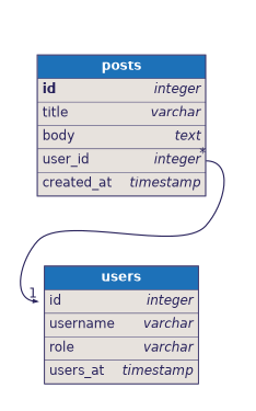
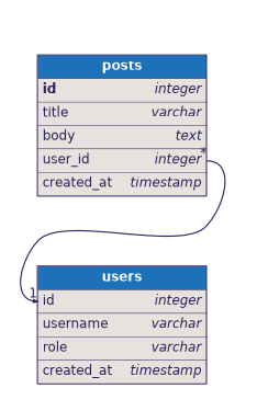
  digraph {
    fontcolor="#29235c"
    fontname=helvetica
    fontsize=32
    rankdir=TB
    node [fontcolor="#29235c" fontname=helvetica fontsize=32 margin=0 penwidth=0]
    edge [fontcolor="#29235c" fontname=helvetica fontsize=32]
-   n1 [label=<<TABLE BORDER="2" COLOR="#29235c" CELLBORDER="1" CELLSPACING="0" CELLPADDING="10" >       <TR><TD PORT="f0" BGCOLOR="#1d71b8"><font color="#ffffff"><B>       users       </B></font></TD></TR> <TR><TD ALIGN="left" PORT="f1" BGCOLOR="#e7e2dd">       <TABLE CELLPADDING="0" CELLSPACING="0" BORDER="0">         <TR>           <TD ALIGN="LEFT">id<FONT>    </FONT></TD>           <TD ALIGN="RIGHT"><font><i>integer</i></font></TD>         </TR>       </TABLE>     </TD></TR> <TR><TD ALIGN="left" PORT="f2" BGCOLOR="#e7e2dd">       <TABLE CELLPADDING="0" CELLSPACING="0" BORDER="0">         <TR>           <TD ALIGN="LEFT">username<FONT>    </FONT></TD>           <TD ALIGN="RIGHT"><font><i>varchar</i></font></TD>         </TR>       </TABLE>     </TD></TR> <TR><TD ALIGN="left" PORT="f3" BGCOLOR="#e7e2dd">       <TABLE CELLPADDING="0" CELLSPACING="0" BORDER="0">         <TR>           <TD ALIGN="LEFT">role<FONT>    </FONT></TD>           <TD ALIGN="RIGHT"><font><i>varchar</i></font></TD>         </TR>       </TABLE>     </TD></TR> <TR><TD ALIGN="left" PORT="f4" BGCOLOR="#e7e2dd">       <TABLE CELLPADDING="0" CELLSPACING="0" BORDER="0">         <TR>           <TD ALIGN="LEFT">users_at<FONT>    </FONT></TD>           <TD ALIGN="RIGHT"><font><i>timestamp</i></font></TD>         </TR>       </TABLE>     </TD></TR>     </TABLE>>]
+   n1 [label=<<TABLE BORDER="2" COLOR="#29235c" CELLBORDER="1" CELLSPACING="0" CELLPADDING="10" >       <TR><TD PORT="f0" BGCOLOR="#1d71b8"><font color="#ffffff"><B>       users       </B></font></TD></TR> <TR><TD ALIGN="left" PORT="f1" BGCOLOR="#e7e2dd">       <TABLE CELLPADDING="0" CELLSPACING="0" BORDER="0">         <TR>           <TD ALIGN="LEFT">id<FONT>    </FONT></TD>           <TD ALIGN="RIGHT"><font><i>integer</i></font></TD>         </TR>       </TABLE>     </TD></TR> <TR><TD ALIGN="left" PORT="f2" BGCOLOR="#e7e2dd">       <TABLE CELLPADDING="0" CELLSPACING="0" BORDER="0">         <TR>           <TD ALIGN="LEFT">username<FONT>    </FONT></TD>           <TD ALIGN="RIGHT"><font><i>varchar</i></font></TD>         </TR>       </TABLE>     </TD></TR> <TR><TD ALIGN="left" PORT="f3" BGCOLOR="#e7e2dd">       <TABLE CELLPADDING="0" CELLSPACING="0" BORDER="0">         <TR>           <TD ALIGN="LEFT">role<FONT>    </FONT></TD>           <TD ALIGN="RIGHT"><font><i>varchar</i></font></TD>         </TR>       </TABLE>     </TD></TR> <TR><TD ALIGN="left" PORT="f4" BGCOLOR="#e7e2dd">       <TABLE CELLPADDING="0" CELLSPACING="0" BORDER="0">         <TR>           <TD ALIGN="LEFT">created_at<FONT>    </FONT></TD>           <TD ALIGN="RIGHT"><font><i>timestamp</i></font></TD>         </TR>       </TABLE>     </TD></TR>     </TABLE>>]
    n2 [label=<<TABLE BORDER="2" COLOR="#29235c" CELLBORDER="1" CELLSPACING="0" CELLPADDING="10" >       <TR><TD PORT="f0" BGCOLOR="#1d71b8"><font color="#ffffff"><B>       posts       </B></font></TD></TR> <TR><TD ALIGN="left" PORT="f1" BGCOLOR="#e7e2dd">       <TABLE CELLPADDING="0" CELLSPACING="0" BORDER="0">         <TR>           <TD ALIGN="LEFT"><b>id</b><FONT>    </FONT></TD>           <TD ALIGN="RIGHT"><font><i>integer</i></font></TD>         </TR>       </TABLE>     </TD></TR> <TR><TD ALIGN="left" PORT="f2" BGCOLOR="#e7e2dd">       <TABLE CELLPADDING="0" CELLSPACING="0" BORDER="0">         <TR>           <TD ALIGN="LEFT">title<FONT>    </FONT></TD>           <TD ALIGN="RIGHT"><font><i>varchar</i></font></TD>         </TR>       </TABLE>     </TD></TR> <TR><TD ALIGN="left" PORT="f3" BGCOLOR="#e7e2dd">       <TABLE CELLPADDING="0" CELLSPACING="0" BORDER="0">         <TR>           <TD ALIGN="LEFT">body<FONT>    </FONT></TD>           <TD ALIGN="RIGHT"><font><i>text</i></font></TD>         </TR>       </TABLE>     </TD></TR> <TR><TD ALIGN="left" PORT="f4" BGCOLOR="#e7e2dd">       <TABLE CELLPADDING="0" CELLSPACING="0" BORDER="0">         <TR>           <TD ALIGN="LEFT">user_id<FONT>    </FONT></TD>           <TD ALIGN="RIGHT"><font><i>integer</i></font></TD>         </TR>       </TABLE>     </TD></TR> <TR><TD ALIGN="left" PORT="f5" BGCOLOR="#e7e2dd">       <TABLE CELLPADDING="0" CELLSPACING="0" BORDER="0">         <TR>           <TD ALIGN="LEFT">created_at<FONT>    </FONT></TD>           <TD ALIGN="RIGHT"><font><i>timestamp</i></font></TD>         </TR>       </TABLE>     </TD></TR>     </TABLE>>]
    n2 -> n1 [color=red headport=f0 style=invis tailport=f0 weight=100]
    n2 -> n1 [arrowhead=normal arrowtail=none color="#29235c" headlabel=1 headport="f1:w" penwidth=3 taillabel="*" tailport="f4:e"]
  }
